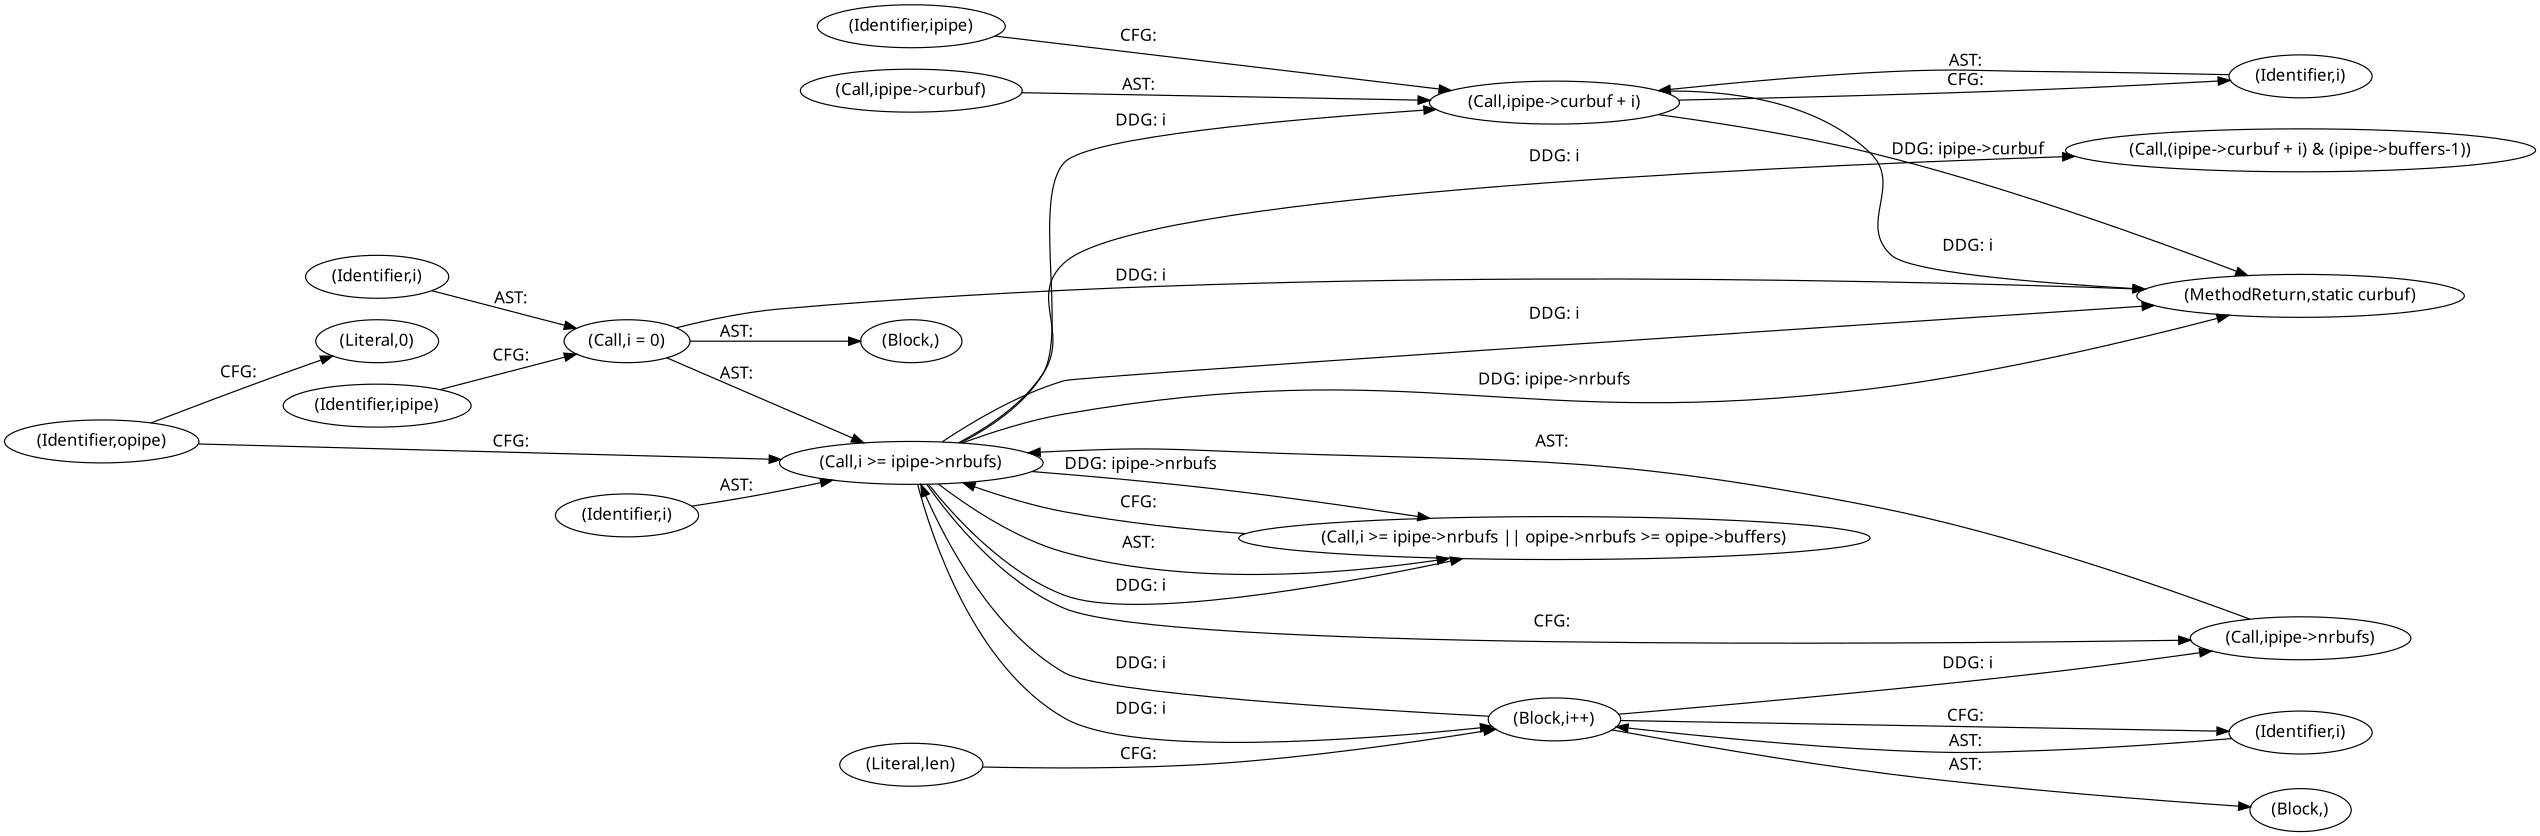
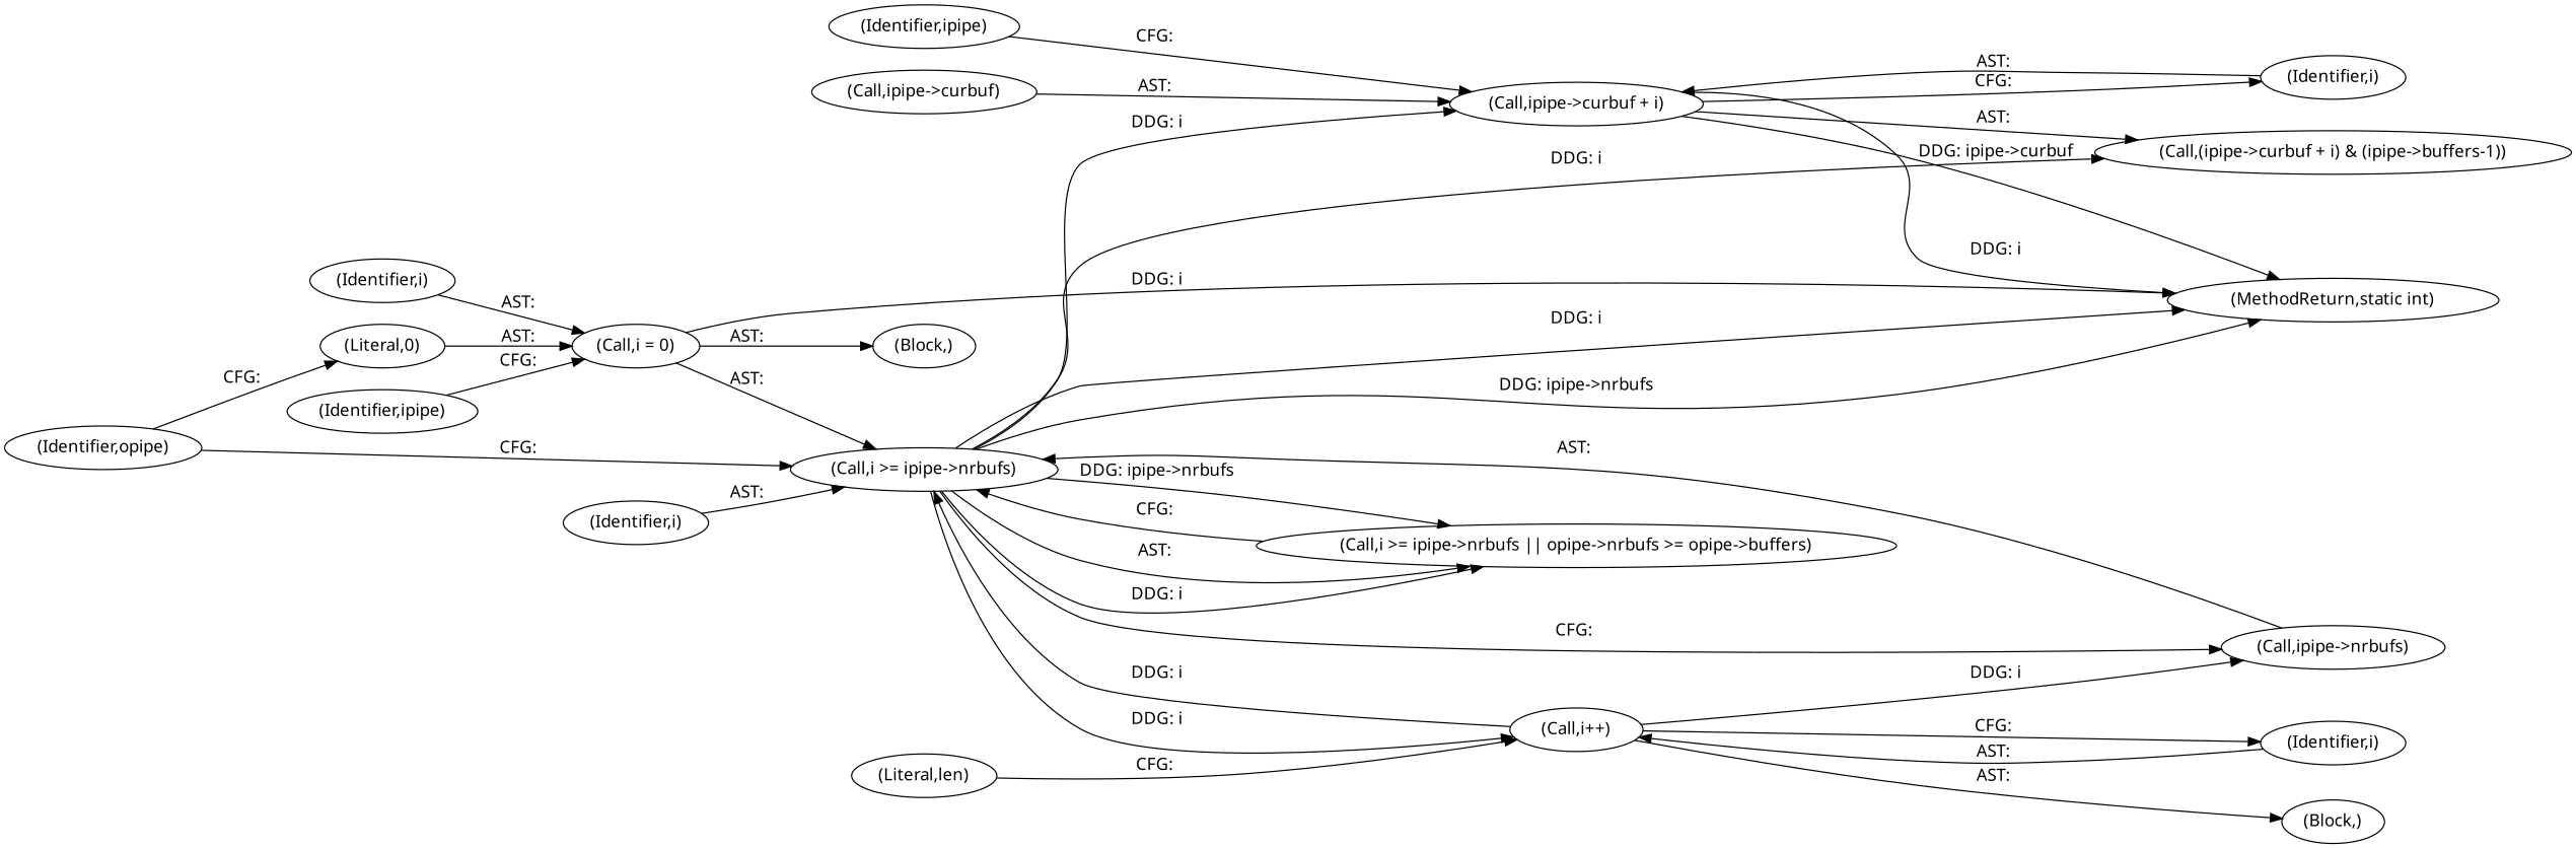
  digraph {
    fontname="Noto Sans"
    rankdir=LR
    node [fontname="Noto Sans"]
    edge [fontname="Noto Sans"]
    n1 [label="(Call,ipipe->curbuf + i)"]
    n2 [label="(Call,(ipipe->curbuf + i) & (ipipe->buffers-1))"]
-   n3 [label="(MethodReturn,static curbuf)"]
+   n3 [label="(MethodReturn,static int)"]
    n4 [label="(Identifier,i)"]
    n5 [label="(Call,i >= ipipe->nrbufs)"]
-   n6 [label="(Block,i++)"]
+   n6 [label="(Call,i++)"]
    n7 [label="(Call,ipipe->nrbufs)"]
    n8 [label="(Call,i >= ipipe->nrbufs || opipe->nrbufs >= opipe->buffers)"]
    n9 [label="(Block,)"]
    n10 [label="(Identifier,i)"]
    n11 [label="(Call,i = 0)"]
    n12 [label="(Block,)"]
    n13 [label="(Literal,0)"]
    n14 [label="(Literal,len)"]
    n15 [label="(Identifier,ipipe)"]
    n16 [label="(Identifier,ipipe)"]
    n17 [label="(Identifier,i)"]
    n18 [label="(Identifier,opipe)"]
    n19 [label="(Identifier,i)"]
    n20 [label="(Call,ipipe->curbuf)"]
+   n1 -> n2 [label="AST: "]
    n1 -> n3 [label="DDG: i"]
    n1 -> n3 [label="DDG: ipipe->curbuf"]
    n1 -> n4 [label="CFG: "]
    n4 -> n1 [label="AST: "]
    n5 -> n1 [label="DDG: i"]
    n5 -> n2 [label="DDG: i"]
    n5 -> n3 [label="DDG: i"]
    n5 -> n3 [label="DDG: ipipe->nrbufs"]
    n5 -> n6 [label="DDG: i"]
    n5 -> n7 [label="CFG: "]
    n5 -> n8 [label="AST: "]
    n5 -> n8 [label="DDG: i"]
    n5 -> n8 [label="DDG: ipipe->nrbufs"]
    n6 -> n5 [label="DDG: i"]
    n6 -> n7 [label="DDG: i"]
    n6 -> n9 [label="AST: "]
    n6 -> n10 [label="CFG: "]
    n7 -> n5 [label="AST: "]
    n8 -> n5 [label="CFG: "]
    n10 -> n6 [label="AST: "]
    n11 -> n3 [label="DDG: i"]
    n11 -> n5 [label="AST: "]
    n11 -> n12 [label="AST: "]
+   n13 -> n11 [label="AST: "]
    n14 -> n6 [label="CFG: "]
    n15 -> n11 [label="CFG: "]
    n16 -> n1 [label="CFG: "]
    n17 -> n5 [label="AST: "]
    n18 -> n5 [label="CFG: "]
    n18 -> n13 [label="CFG: "]
    n19 -> n11 [label="AST: "]
    n20 -> n1 [label="AST: "]
  }
